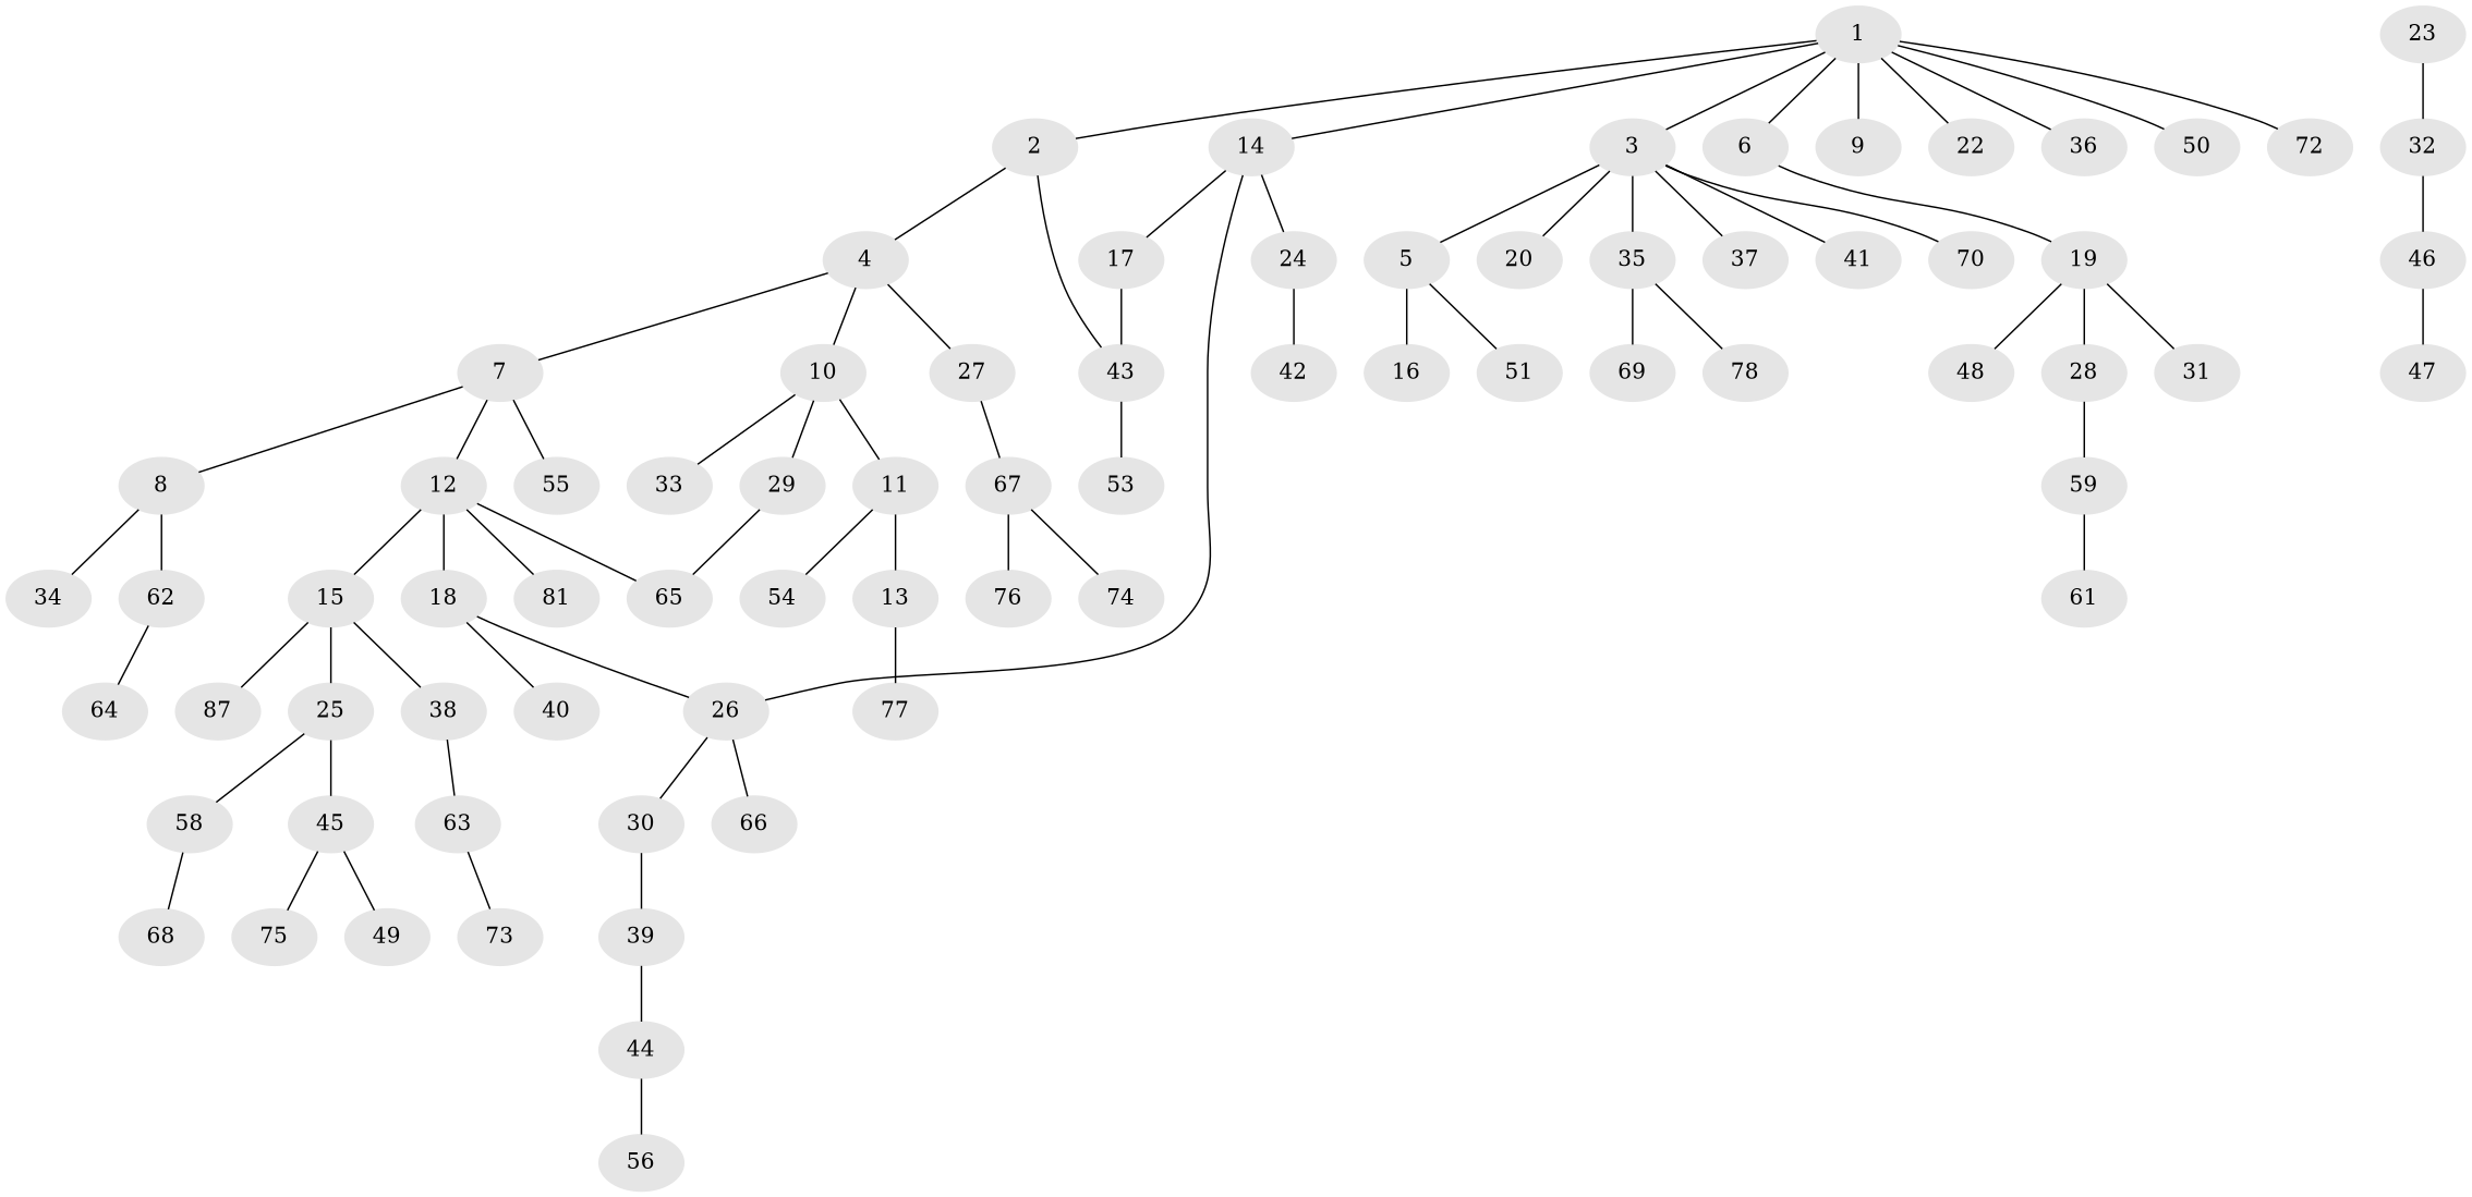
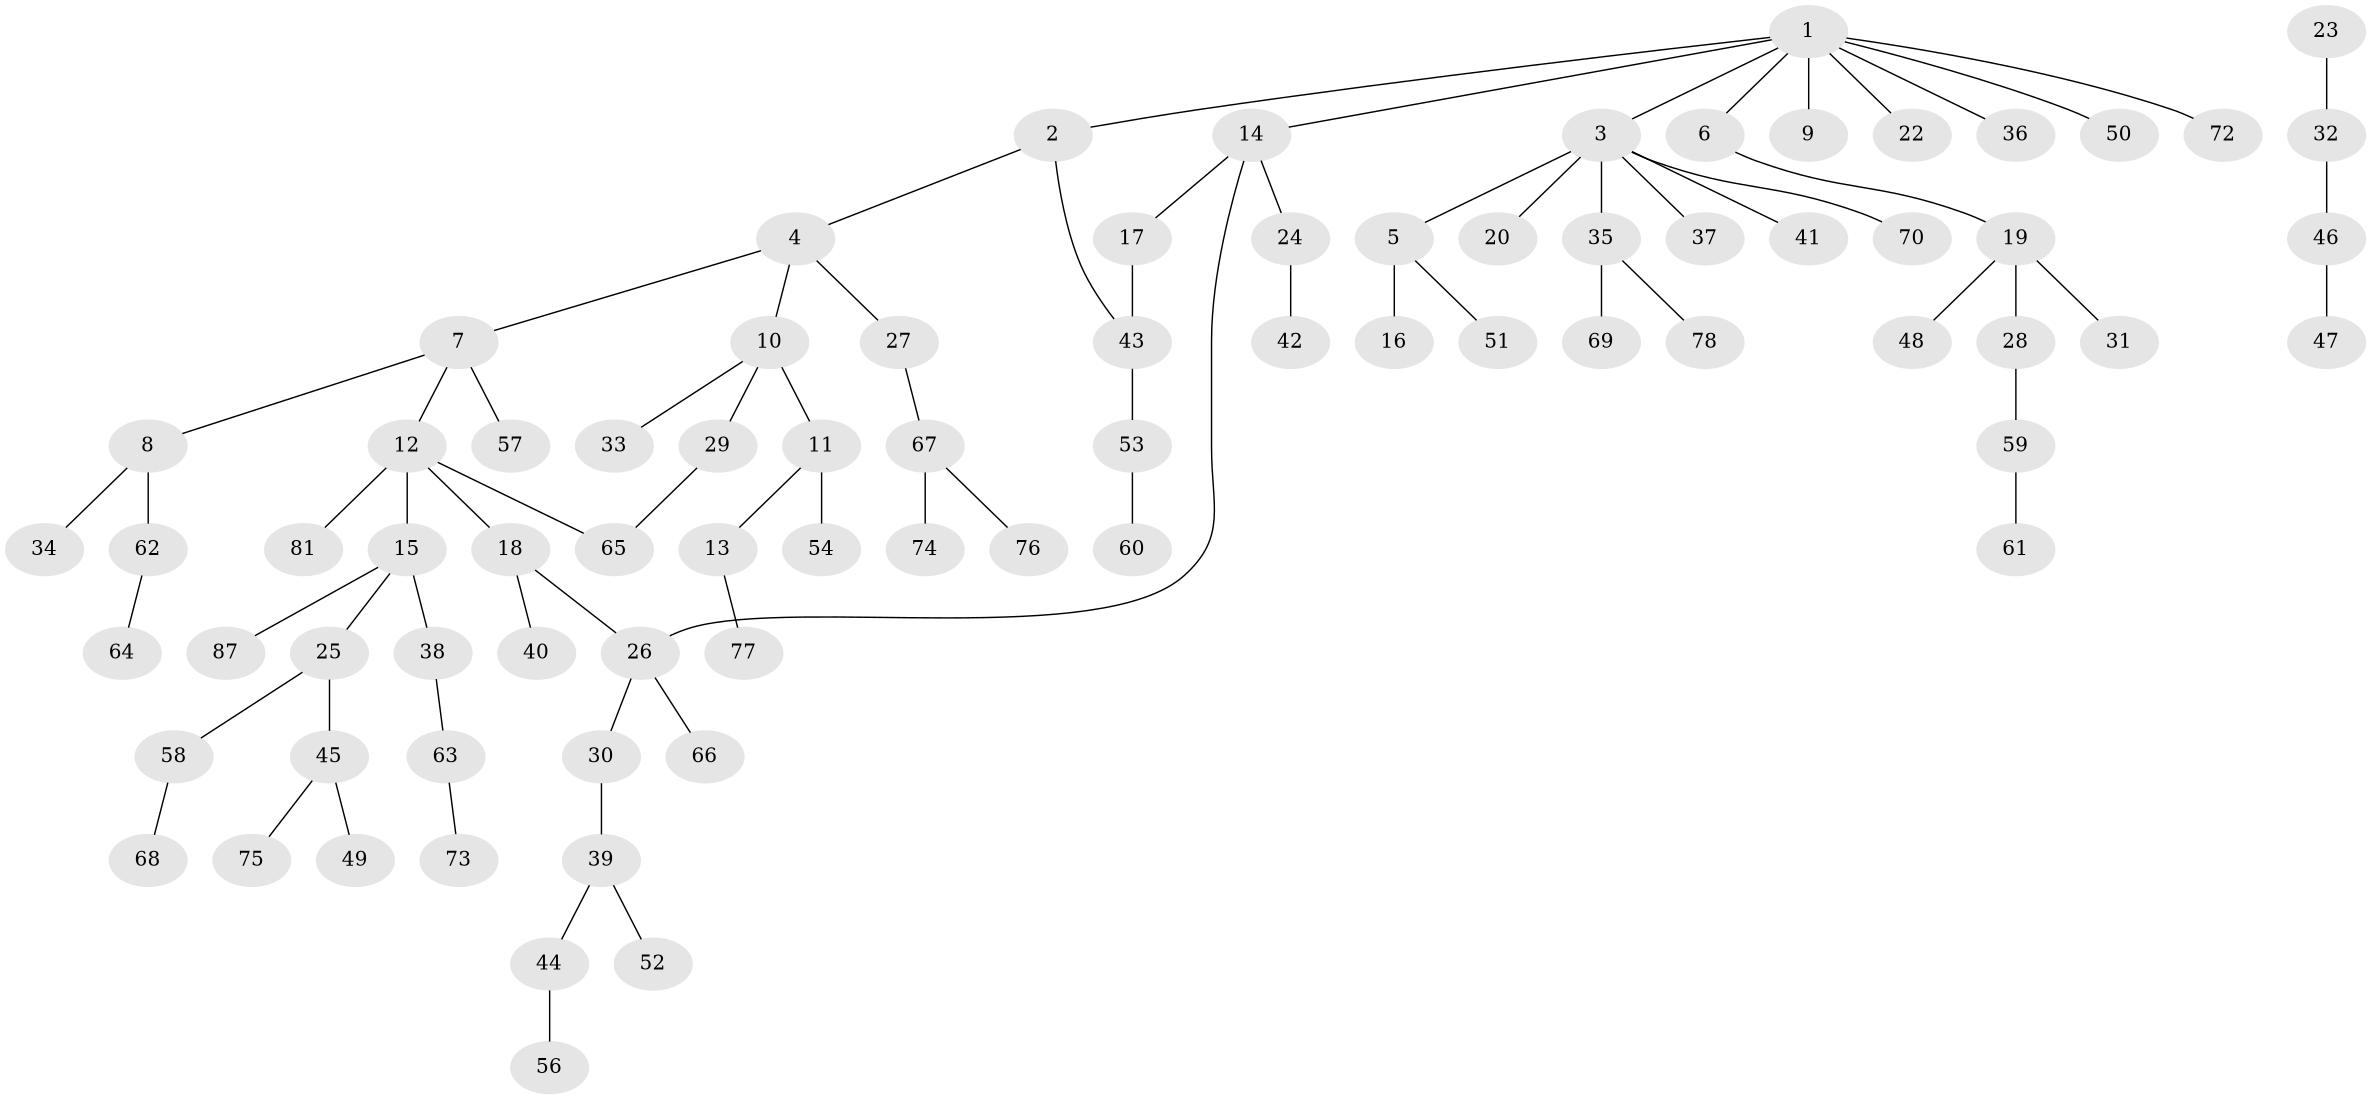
  graph {
    node [color=gray90 style=filled]
    1
    2
    3
    6
    9
    14
    22
    36
    50
    72
    4
    43
    5
    20
    35
    37
    41
    70
    19
    17
    24
    26
    7
    10
    27
    53
    16
    51
    69
    n30 [label=78]
    8
    12
-   55
+   55 [label=57]
    11
    29
    33
    67
    28
    31
    48
    34
    62
    15
    18
    n45 [label=81]
    65
    64
    13
    54
    77
    25
    38
    n53 [label=87]
    40
    42
    30
    66
    45
    58
    63
    59
    23
    32
    46
    49
    75
    68
    39
    74
    76
    61
    44
+   52
    47
    73
    56
+   60
    1 -- 2
    1 -- 3
    1 -- 6
    1 -- 9
    1 -- 14
    1 -- 22
    1 -- 36
    1 -- 50
    1 -- 72
    2 -- 4
    2 -- 43
    3 -- 5
    3 -- 20
    3 -- 35
    3 -- 37
    3 -- 41
    3 -- 70
    6 -- 19
    14 -- 17
    14 -- 24
    14 -- 26
    4 -- 7
    4 -- 10
    4 -- 27
    43 -- 53
    5 -- 16
    5 -- 51
    35 -- 69
    35 -- n30
    19 -- 28
    19 -- 31
    19 -- 48
    17 -- 43
    24 -- 42
    26 -- 30
    26 -- 66
    7 -- 8
    7 -- 12
    7 -- 55
    10 -- 11
    10 -- 29
    10 -- 33
    27 -- 67
+   53 -- 60
    8 -- 34
    8 -- 62
    12 -- 15
    12 -- 18
    12 -- n45
    12 -- 65
    11 -- 13
    11 -- 54
    29 -- 65
    67 -- 74
    67 -- 76
    28 -- 59
    62 -- 64
    15 -- 25
    15 -- 38
    15 -- n53
    18 -- 26
    18 -- 40
    13 -- 77
    25 -- 45
    25 -- 58
    38 -- 63
    30 -- 39
    45 -- 49
    45 -- 75
    58 -- 68
    63 -- 73
    59 -- 61
    23 -- 32
    32 -- 46
    46 -- 47
    39 -- 44
+   39 -- 52
    44 -- 56
  }
